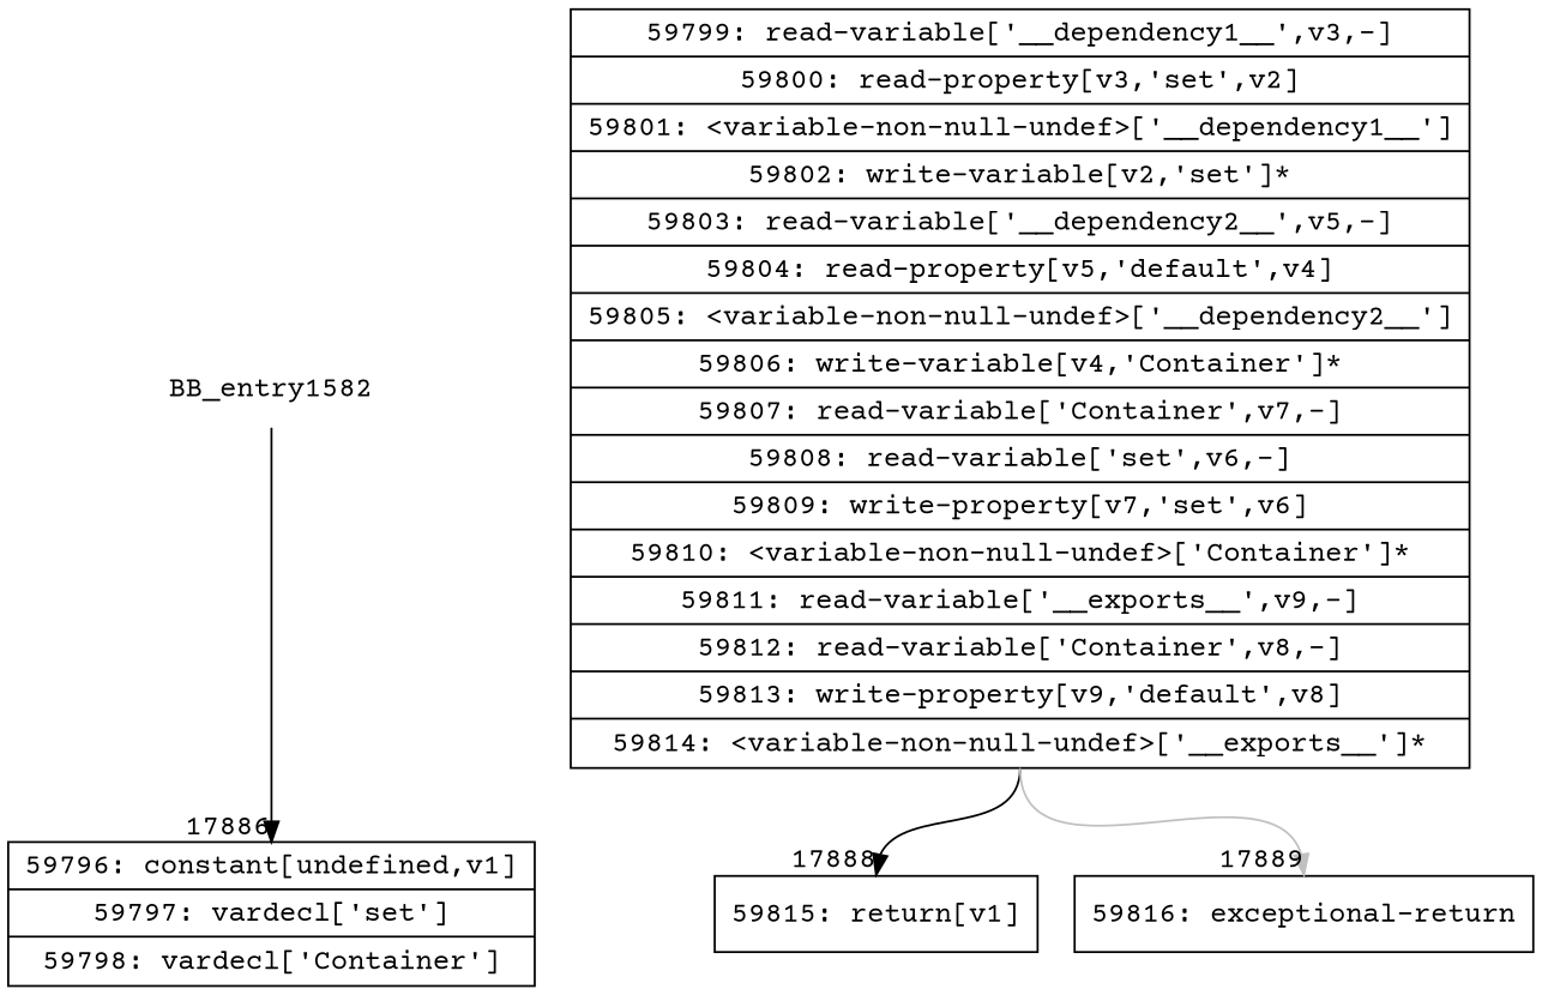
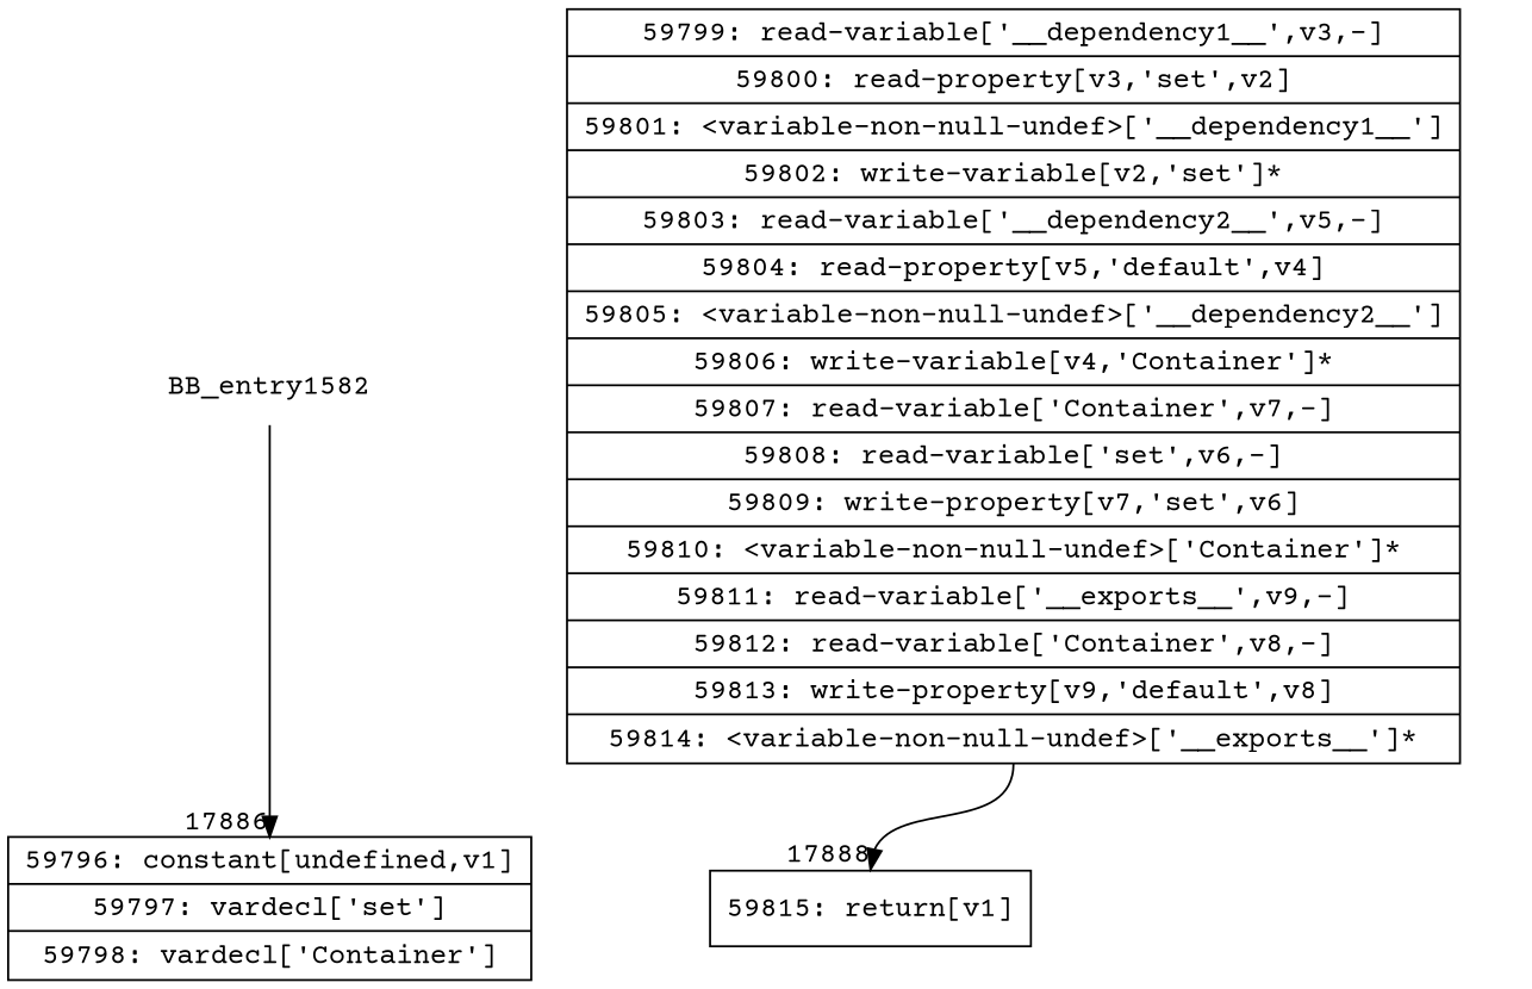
  digraph {
    fontname="Courier Prime"
    rankdir=TD
    node [fontname="Courier Prime" shape=record]
    edge [fontname="Courier Prime" headport=n tailport=s]
    n1 [label=BB_entry1582 shape=none]
    n2 [label="{59796: constant[undefined,v1]|59797: vardecl['set']|59798: vardecl['Container']}"]
    n3 [label="{59799: read-variable['__dependency1__',v3,-]|59800: read-property[v3,'set',v2]|59801: \<variable-non-null-undef\>['__dependency1__']|59802: write-variable[v2,'set']*|59803: read-variable['__dependency2__',v5,-]|59804: read-property[v5,'default',v4]|59805: \<variable-non-null-undef\>['__dependency2__']|59806: write-variable[v4,'Container']*|59807: read-variable['Container',v7,-]|59808: read-variable['set',v6,-]|59809: write-property[v7,'set',v6]|59810: \<variable-non-null-undef\>['Container']*|59811: read-variable['__exports__',v9,-]|59812: read-variable['Container',v8,-]|59813: write-property[v9,'default',v8]|59814: \<variable-non-null-undef\>['__exports__']*}"]
    n4 [label="{59815: return[v1]}"]
-   n5 [label="{59816: exceptional-return}"]
    n1 -> n2 [headlabel="    17886"]
    n3 -> n4 [headlabel="      17888"]
-   n3 -> n5 [color=gray headlabel="      17889"]
  }
